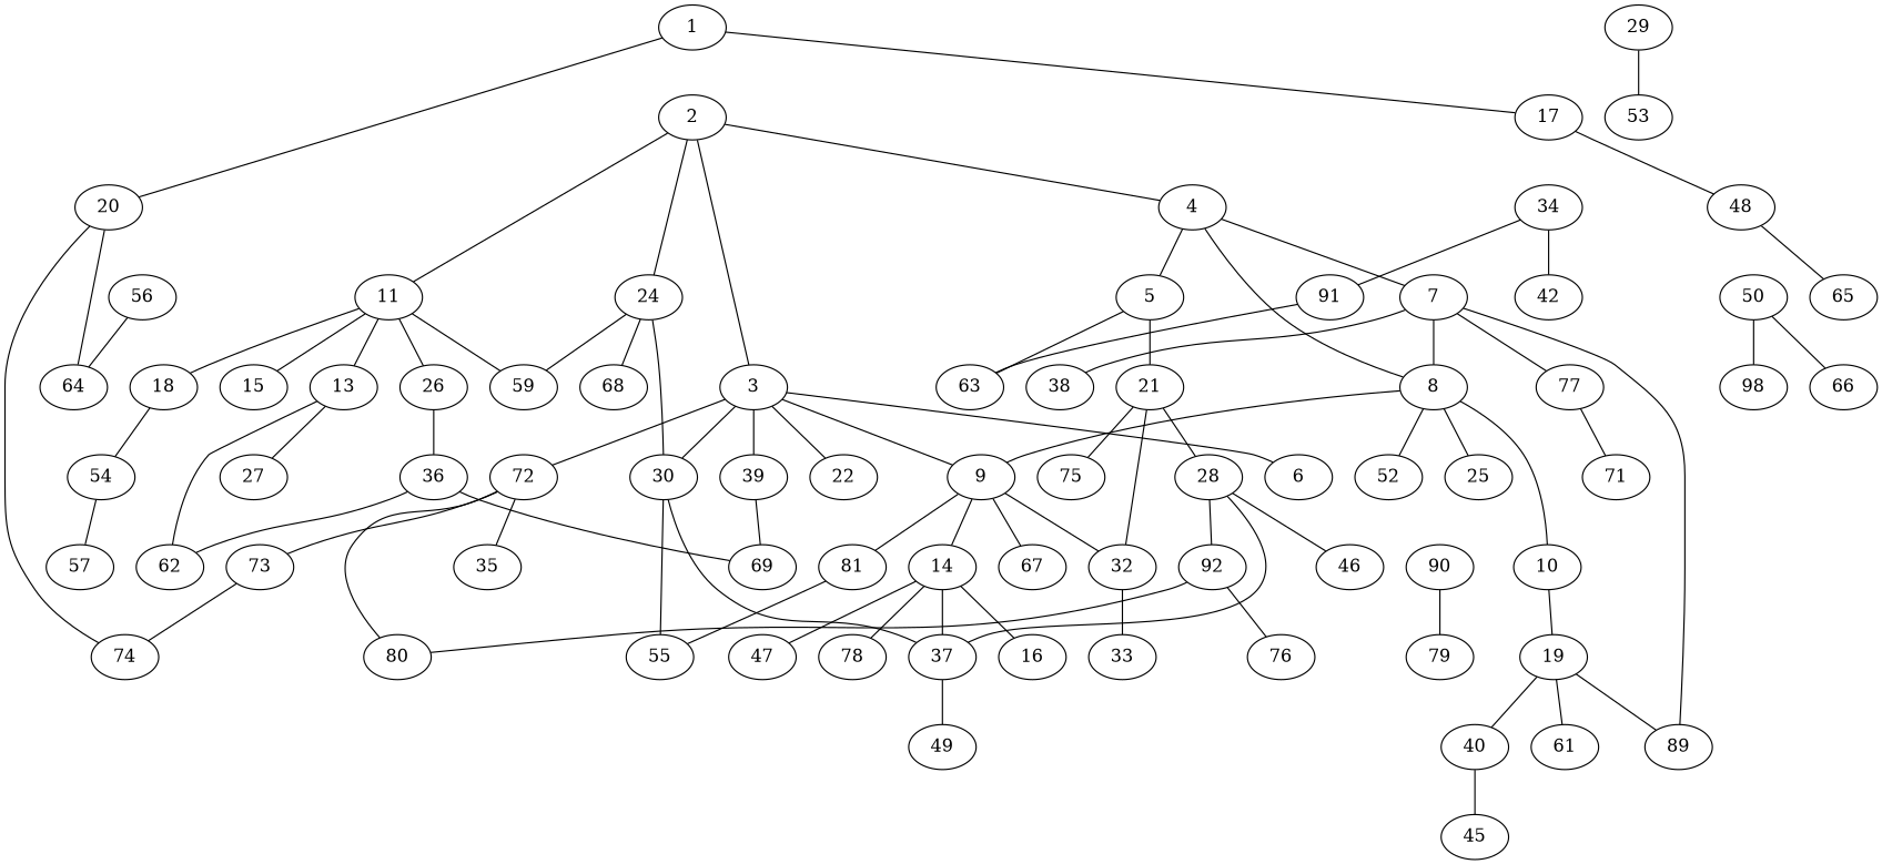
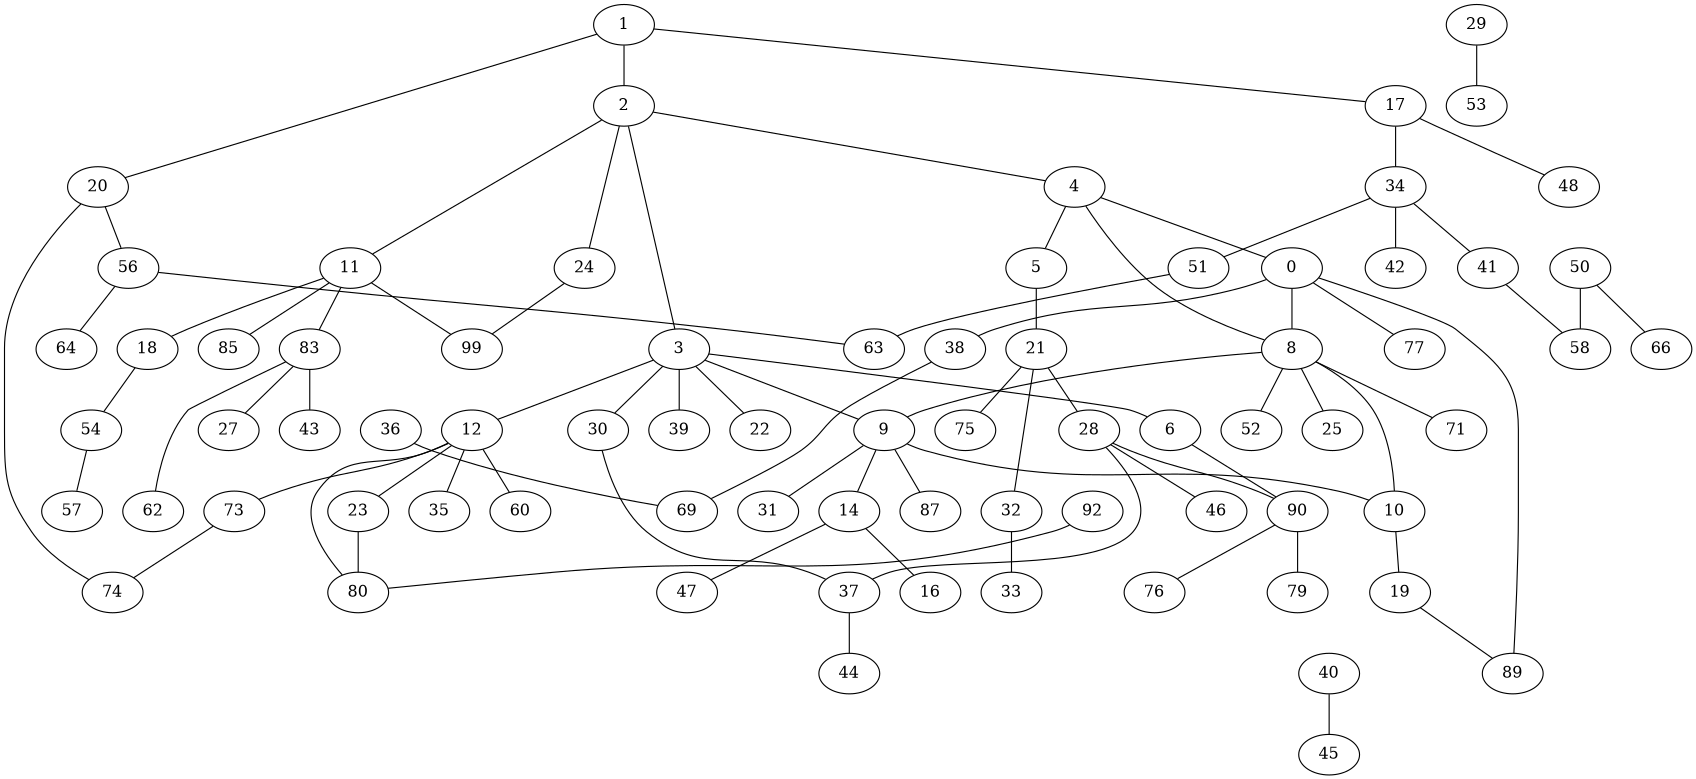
  graph {
    1
    2
    17
    20
    3
    4
    11
    24
    34
    48
    56
    74
    6
    9
-   12 [label=72]
+   12
    22
    30
    39
    5
-   7
+   7 [label=0]
    8
-   13
-   15
+   13 [label=83]
+   15 [label=85]
    18
-   26
-   59
-   68
+   59 [label=99]
+   41
    42
-   51 [label=91]
-   65
+   51
    50
-   58 [label=98]
+   58
    66
    64
    n36 [label=90]
    14
-   31 [label=81]
+   31
    32
-   67
+   67 [label=87]
+   23
    35
+   60
    73
    80
    37
-   55
    21
    63
    38
    n51 [label=89]
    77
    29
    53
    27
+   43
    62
    54
    36
    76
    79
    16
    47
-   78
    33
-   44 [label=49]
+   44
    28
    75
    10
    25
    52
    71
    69
    46
    n75 [label=92]
    19
    40
-   61
    45
    57
+   1 -- 2
    1 -- 17
    1 -- 20
    2 -- 3
    2 -- 4
    2 -- 11
    2 -- 24
+   17 -- 34
    17 -- 48
-   20 -- 64
+   20 -- 56
    20 -- 74
    3 -- 6
    3 -- 9
    3 -- 12
    3 -- 22
    3 -- 30
    3 -- 39
    4 -- 5
    4 -- 7
    4 -- 8
    11 -- 13
    11 -- 15
    11 -- 18
-   11 -- 26
    11 -- 59
-   24 -- 30
    24 -- 59
-   24 -- 68
+   34 -- 41
    34 -- 42
    34 -- 51
-   48 -- 65
    56 -- 64
+   6 -- n36
    9 -- 14
    9 -- 31
-   9 -- 32
+   9 -- 10
    9 -- 67
+   12 -- 23
    12 -- 35
+   12 -- 60
    12 -- 73
    12 -- 80
    30 -- 37
-   30 -- 55
    5 -- 21
-   5 -- 63
+   56 -- 63
    7 -- 8
    7 -- 38
    7 -- n51
    7 -- 77
    8 -- 9
    8 -- 10
    8 -- 25
    8 -- 52
-   77 -- 71
+   8 -- 71
    13 -- 27
+   13 -- 43
    13 -- 62
    18 -- 54
-   26 -- 36
+   41 -- 58
    51 -- 63
    50 -- 58
    50 -- 66
-   n75 -- 76
+   n36 -- 76
    n36 -- 79
-   14 -- 37
    14 -- 16
    14 -- 47
-   14 -- 78
-   31 -- 55
    32 -- 33
+   23 -- 80
    73 -- 74
    37 -- 44
    21 -- 32
    21 -- 28
    21 -- 75
-   39 -- 69
+   38 -- 69
    29 -- 53
    54 -- 57
-   36 -- 62
    36 -- 69
    28 -- 37
    28 -- 46
-   28 -- n75
+   28 -- n36
    10 -- 19
    n75 -- 80
    19 -- n51
-   19 -- 40
-   19 -- 61
    40 -- 45
  }
